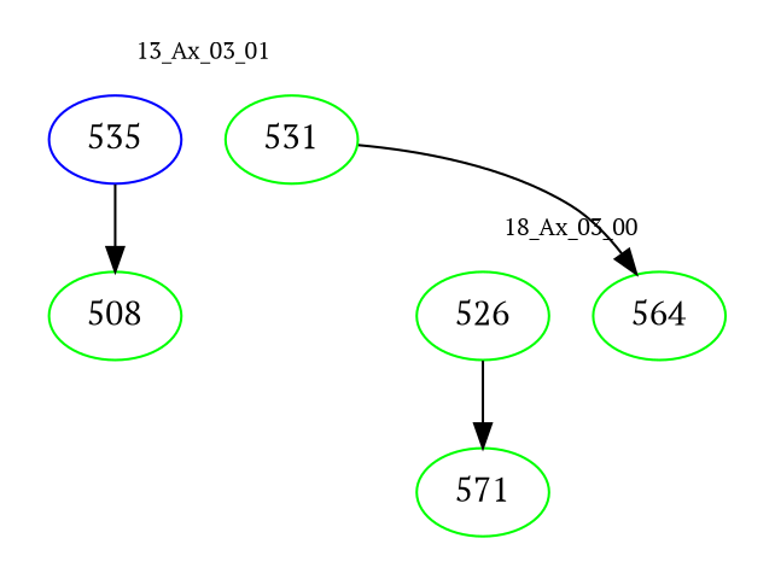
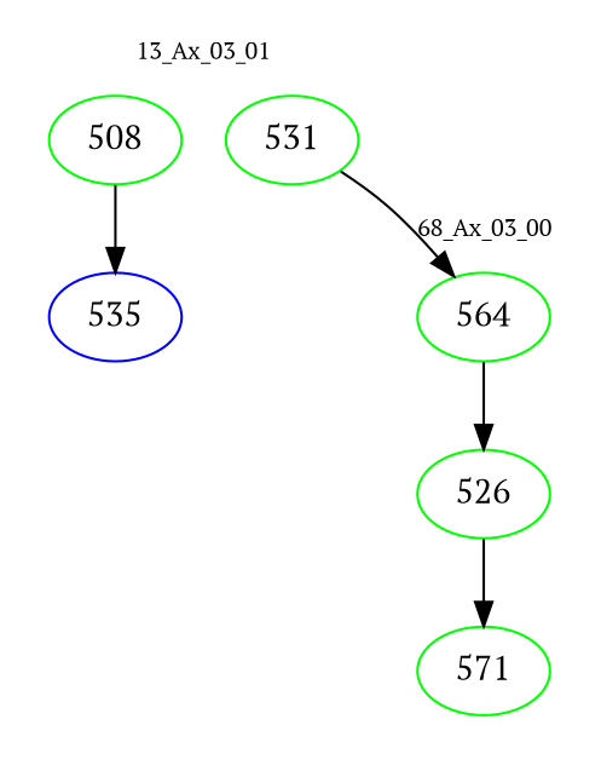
  digraph {
    fontname="PT Serif"
    node [color=green fontname="PT Serif"]
    edge [color=black fontname="PT Serif"]
    n1 [label=564]
    n2 [label=526]
    n3 [label=571]
    n4 [label=531]
    n5 [label=508]
    n6 [color=blue label=535]
    subgraph cluster_1 {
      color=white
      fontsize=10
-     label="18_Ax_03_00"
+     label="68_Ax_03_00"
      n1
      n2
      n3
    }
    subgraph cluster_2 {
      color=white
      fontsize=10
      label="13_Ax_03_01"
      n4
      n5
      n6
    }
+   n1 -> n2
    n2 -> n3
    n4 -> n1
-   n6 -> n5
+   n5 -> n6
  }
